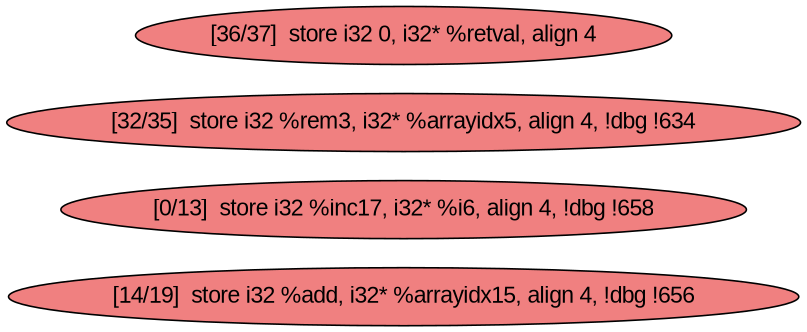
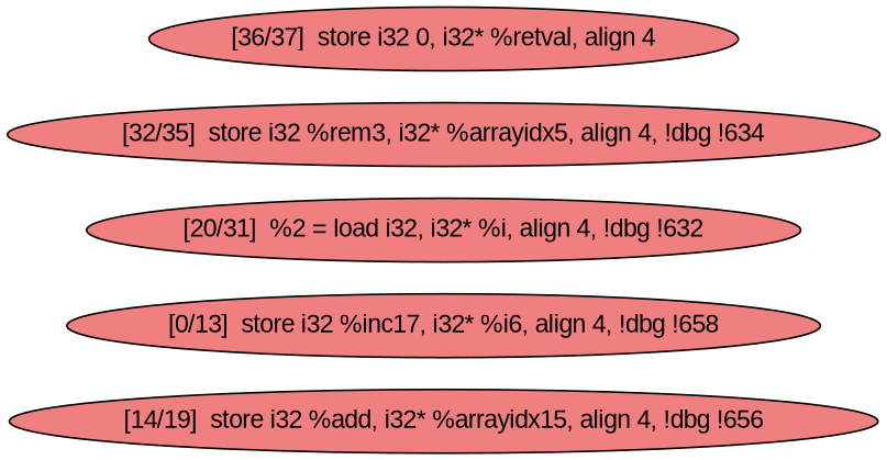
  digraph {
    rankdir=LR
    fontname="Liberation Sans"
    node [fillcolor=lightcoral shape=ellipse style=filled fontname="Liberation Sans"]
    n1 [label="[14/19]  store i32 %add, i32* %arrayidx15, align 4, !dbg !656"]
    n2 [label="[0/13]  store i32 %inc17, i32* %i6, align 4, !dbg !658"]
+   n3 [label="[20/31]  %2 = load i32, i32* %i, align 4, !dbg !632"]
    n4 [label="[32/35]  store i32 %rem3, i32* %arrayidx5, align 4, !dbg !634"]
    n5 [label="[36/37]  store i32 0, i32* %retval, align 4"]
  }
